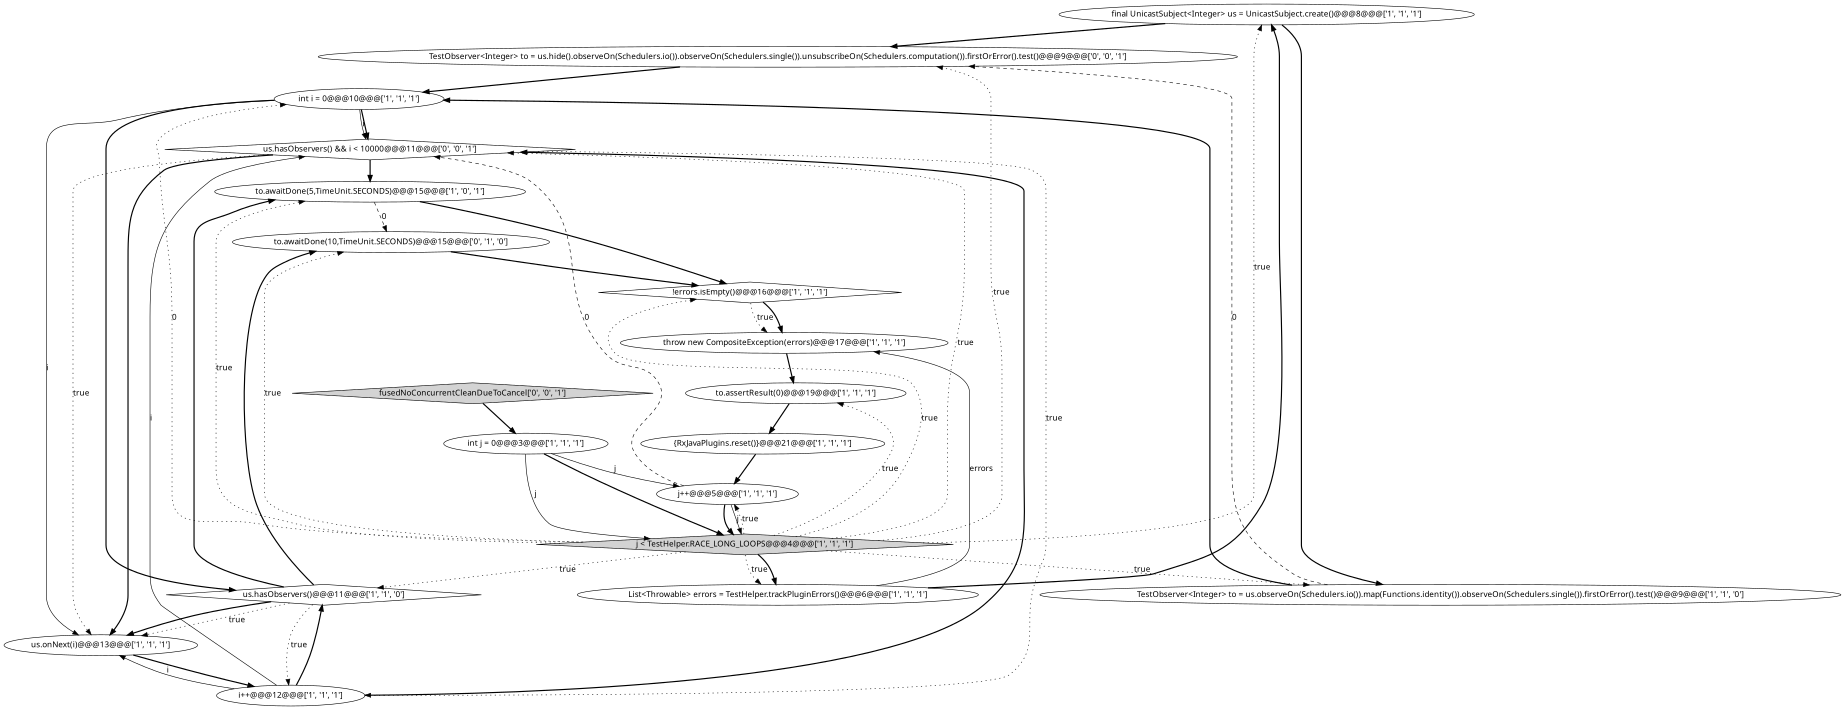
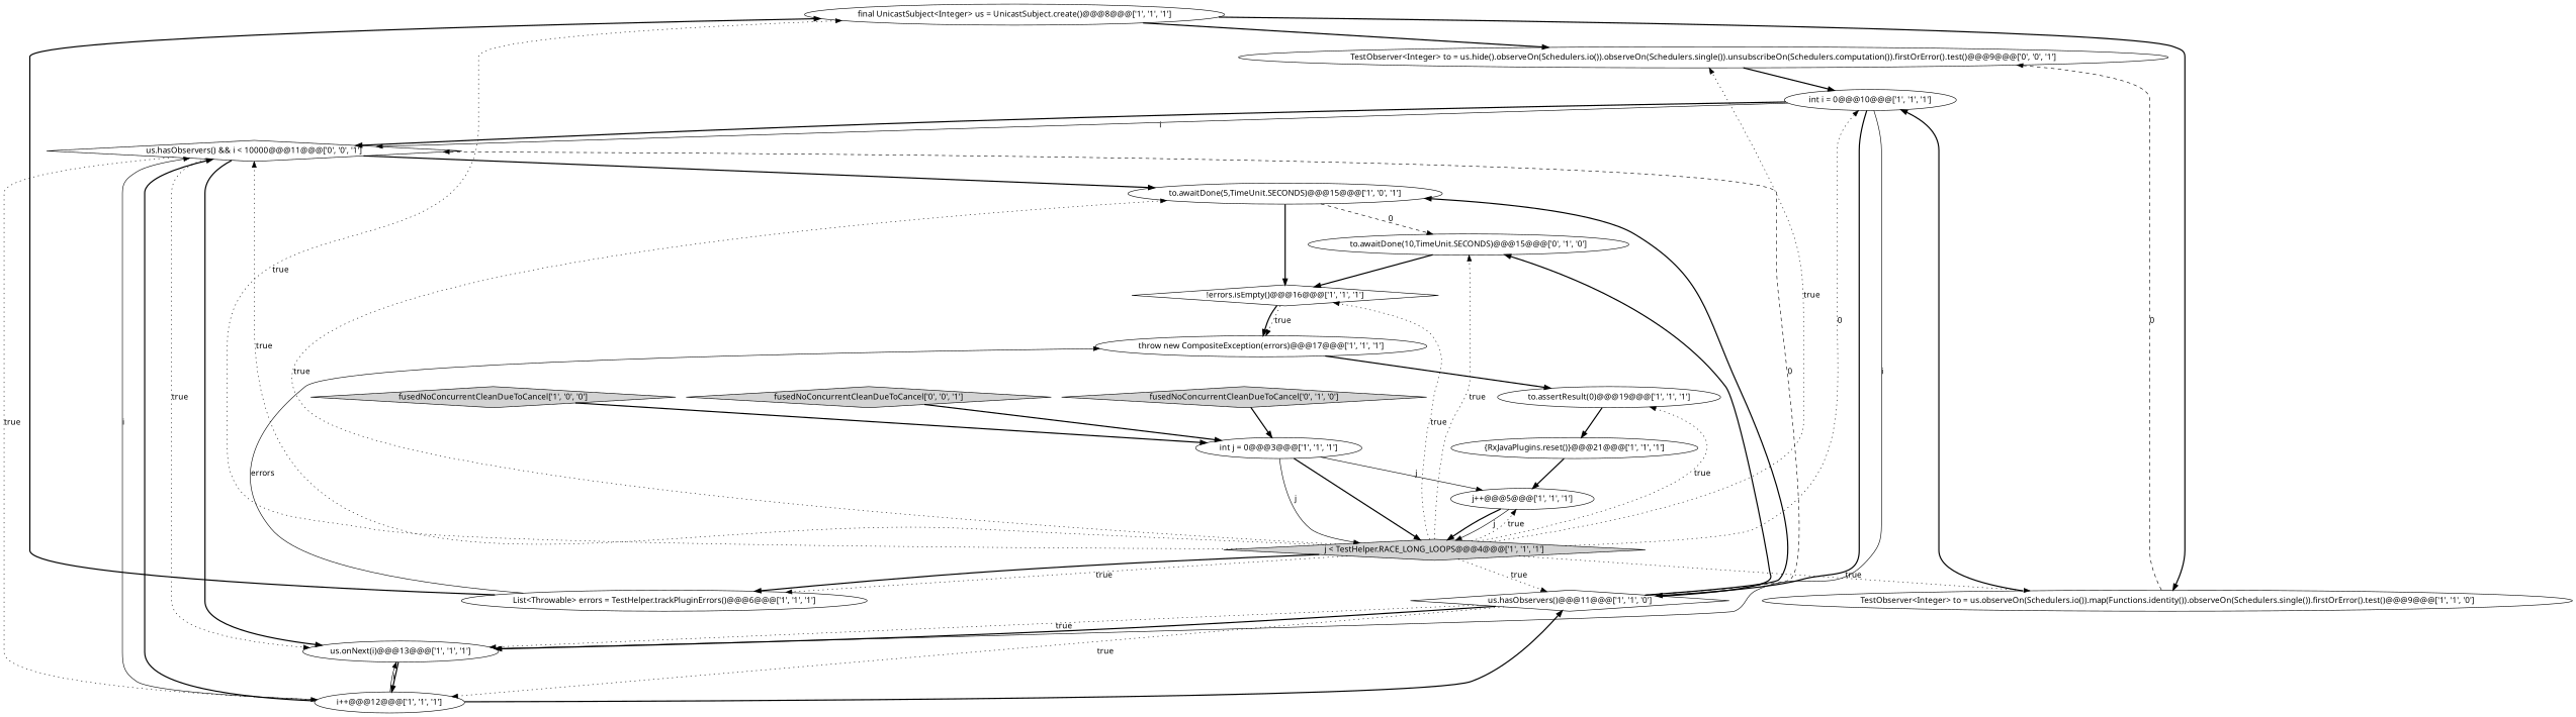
  digraph {
    fontname="Noto Sans"
    node [fillcolor=white fontname="Noto Sans" shape=ellipse style=filled]
    edge [fontname="Noto Sans" style=bold]
    n1 [label="final UnicastSubject<Integer> us = UnicastSubject.create()@@@8@@@['1', '1', '1']"]
    n2 [label="TestObserver<Integer> to = us.hide().observeOn(Schedulers.io()).observeOn(Schedulers.single()).unsubscribeOn(Schedulers.computation()).firstOrError().test()@@@9@@@['0', '0', '1']"]
    n3 [label="TestObserver<Integer> to = us.observeOn(Schedulers.io()).map(Functions.identity()).observeOn(Schedulers.single()).firstOrError().test()@@@9@@@['1', '1', '0']"]
    n4 [label="int i = 0@@@10@@@['1', '1', '1']"]
    n5 [fillcolor=lightgray label="fusedNoConcurrentCleanDueToCancel['0', '0', '1']" shape=diamond]
    n6 [label="int j = 0@@@3@@@['1', '1', '1']"]
    n7 [label="j++@@@5@@@['1', '1', '1']"]
    n8 [fillcolor=lightgray label="j < TestHelper.RACE_LONG_LOOPS@@@4@@@['1', '1', '1']" shape=diamond]
+   n9 [fillcolor=lightgray label="fusedNoConcurrentCleanDueToCancel['0', '1', '0']" shape=diamond]
    n10 [label="to.awaitDone(5,TimeUnit.SECONDS)@@@15@@@['1', '0', '1']"]
    n11 [label="to.awaitDone(10,TimeUnit.SECONDS)@@@15@@@['0', '1', '0']"]
    n12 [label="!errors.isEmpty()@@@16@@@['1', '1', '1']" shape=diamond]
    n13 [label="throw new CompositeException(errors)@@@17@@@['1', '1', '1']"]
    n14 [label="us.hasObservers() && i < 10000@@@11@@@['0', '0', '1']" shape=diamond]
    n15 [label="i++@@@12@@@['1', '1', '1']"]
    n16 [label="us.onNext(i)@@@13@@@['1', '1', '1']"]
    n17 [label="us.hasObservers()@@@11@@@['1', '1', '0']" shape=diamond]
    n18 [label="to.assertResult(0)@@@19@@@['1', '1', '1']"]
    n19 [label="List<Throwable> errors = TestHelper.trackPluginErrors()@@@6@@@['1', '1', '1']"]
    n20 [label="{RxJavaPlugins.reset()}@@@21@@@['1', '1', '1']"]
+   n21 [fillcolor=lightgray label="fusedNoConcurrentCleanDueToCancel['1', '0', '0']" shape=diamond]
    n1 -> n2
    n1 -> n3
    n2 -> n4
    n3 -> n2 [label=0 style=dashed]
    n3 -> n4
    n4 -> n14 [label=i style=solid]
    n4 -> n14
    n4 -> n16 [label=i style=solid]
    n4 -> n17
    n5 -> n6
    n6 -> n7 [label=j style=solid]
    n6 -> n8 [label=j style=solid]
    n6 -> n8
    n7 -> n8
    n7 -> n8 [label=j style=solid]
    n8 -> n1 [label=true style=dotted]
    n8 -> n2 [label=true style=dotted]
    n8 -> n3 [label=true style=dotted]
    n8 -> n4 [label=0 style=dotted]
    n8 -> n7 [label=true style=dotted]
    n8 -> n10 [label=true style=dotted]
    n8 -> n11 [label=true style=dotted]
    n8 -> n12 [label=true style=dotted]
    n8 -> n14 [label=true style=dotted]
    n8 -> n17 [label=true style=dotted]
    n8 -> n18 [label=true style=dotted]
    n8 -> n19 [label=true style=dotted]
    n8 -> n19
+   n9 -> n6
    n10 -> n11 [label=0 style=dashed]
    n10 -> n12
    n11 -> n12
    n12 -> n13 [label=true style=dotted]
    n12 -> n13
    n13 -> n18
    n14 -> n10
    n14 -> n15 [label=true style=dotted]
    n14 -> n16
    n14 -> n16 [label=true style=dotted]
    n15 -> n14 [label=i style=solid]
    n15 -> n14
    n15 -> n16 [label=i style=solid]
    n15 -> n17
    n16 -> n15
    n17 -> n10
    n17 -> n11
-   n7 -> n14 [label=0 style=dashed]
+   n17 -> n14 [label=0 style=dashed]
    n17 -> n15 [label=true style=dotted]
    n17 -> n16 [label=true style=dotted]
    n17 -> n16
    n18 -> n20
    n19 -> n1
    n19 -> n13 [label=errors style=solid]
    n20 -> n7
+   n21 -> n6
  }
